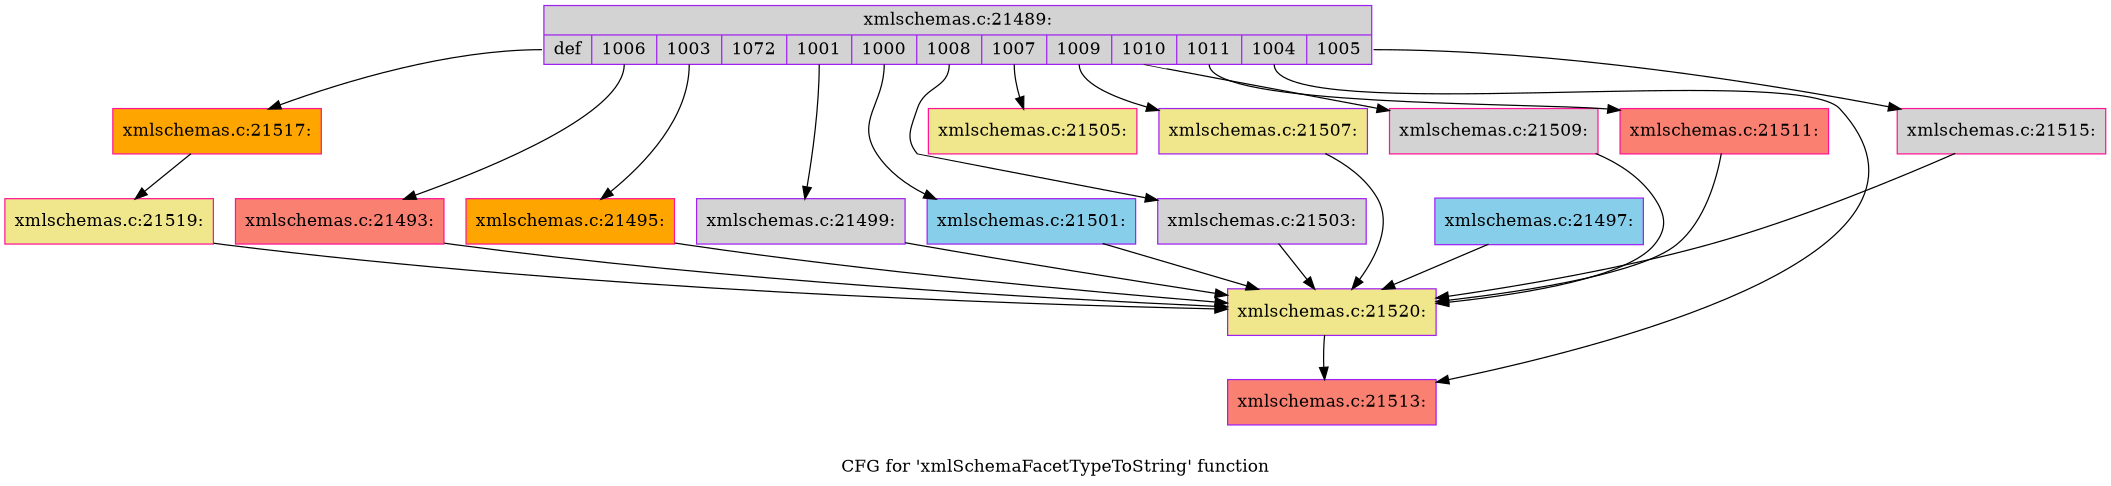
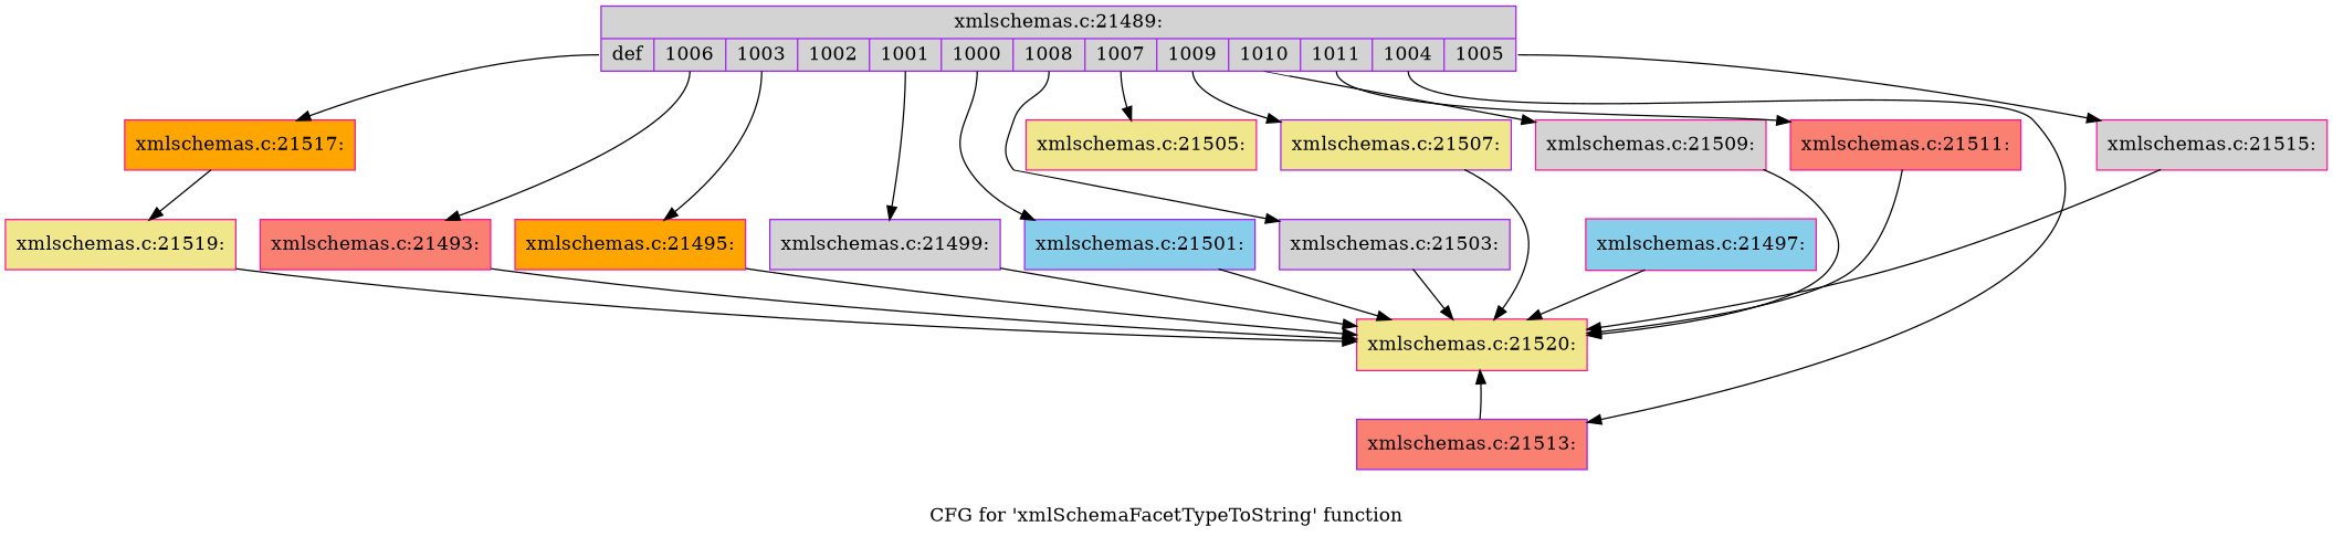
  digraph {
    label="CFG for 'xmlSchemaFacetTypeToString' function"
    node [color=deeppink fillcolor=lightgrey shape=record style=filled]
-   n1 [color=purple label="{xmlschemas.c:21489:|{<s0>def|<s1>1006|<s2>1003|<s3>1072|<s4>1001|<s5>1000|<s6>1008|<s7>1007|<s8>1009|<s9>1010|<s10>1011|<s11>1004|<s12>1005}}"]
+   n1 [color=purple label="{xmlschemas.c:21489:|{<s0>def|<s1>1006|<s2>1003|<s3>1002|<s4>1001|<s5>1000|<s6>1008|<s7>1007|<s8>1009|<s9>1010|<s10>1011|<s11>1004|<s12>1005}}"]
    n2 [fillcolor=orange label="{xmlschemas.c:21517:}"]
    n3 [fillcolor=salmon label="{xmlschemas.c:21493:}"]
    n4 [fillcolor=orange label="{xmlschemas.c:21495:}"]
    n5 [color=purple label="{xmlschemas.c:21499:}"]
    n6 [color=purple fillcolor=skyblue label="{xmlschemas.c:21501:}"]
    n7 [color=purple label="{xmlschemas.c:21503:}"]
    n8 [fillcolor=khaki label="{xmlschemas.c:21505:}"]
    n9 [color=purple fillcolor=khaki label="{xmlschemas.c:21507:}"]
    n10 [label="{xmlschemas.c:21509:}"]
    n11 [fillcolor=salmon label="{xmlschemas.c:21511:}"]
    n12 [color=purple fillcolor=salmon label="{xmlschemas.c:21513:}"]
    n13 [label="{xmlschemas.c:21515:}"]
    n14 [fillcolor=khaki label="{xmlschemas.c:21519:}"]
-   n15 [color=purple fillcolor=khaki label="{xmlschemas.c:21520:}"]
-   n16 [color=purple fillcolor=skyblue label="{xmlschemas.c:21497:}"]
+   n15 [fillcolor=khaki label="{xmlschemas.c:21520:}"]
+   n16 [fillcolor=skyblue label="{xmlschemas.c:21497:}"]
    n1 -> n2 [tailport=s0]
    n1 -> n3 [tailport=s1]
    n1 -> n4 [tailport=s2]
    n1 -> n5 [tailport=s4]
    n1 -> n6 [tailport=s5]
    n1 -> n7 [tailport=s6]
    n1 -> n8 [tailport=s7]
    n1 -> n9 [tailport=s8]
    n1 -> n10 [tailport=s9]
    n1 -> n11 [tailport=s10]
    n1 -> n12 [tailport=s11]
    n1 -> n13 [tailport=s12]
    n2 -> n14
    n3 -> n15
    n4 -> n15
    n5 -> n15
    n6 -> n15
    n7 -> n15
    n9 -> n15
    n10 -> n15
    n11 -> n15
-   n15 -> n12
+   n12 -> n15
    n13 -> n15
    n14 -> n15
    n16 -> n15
  }
